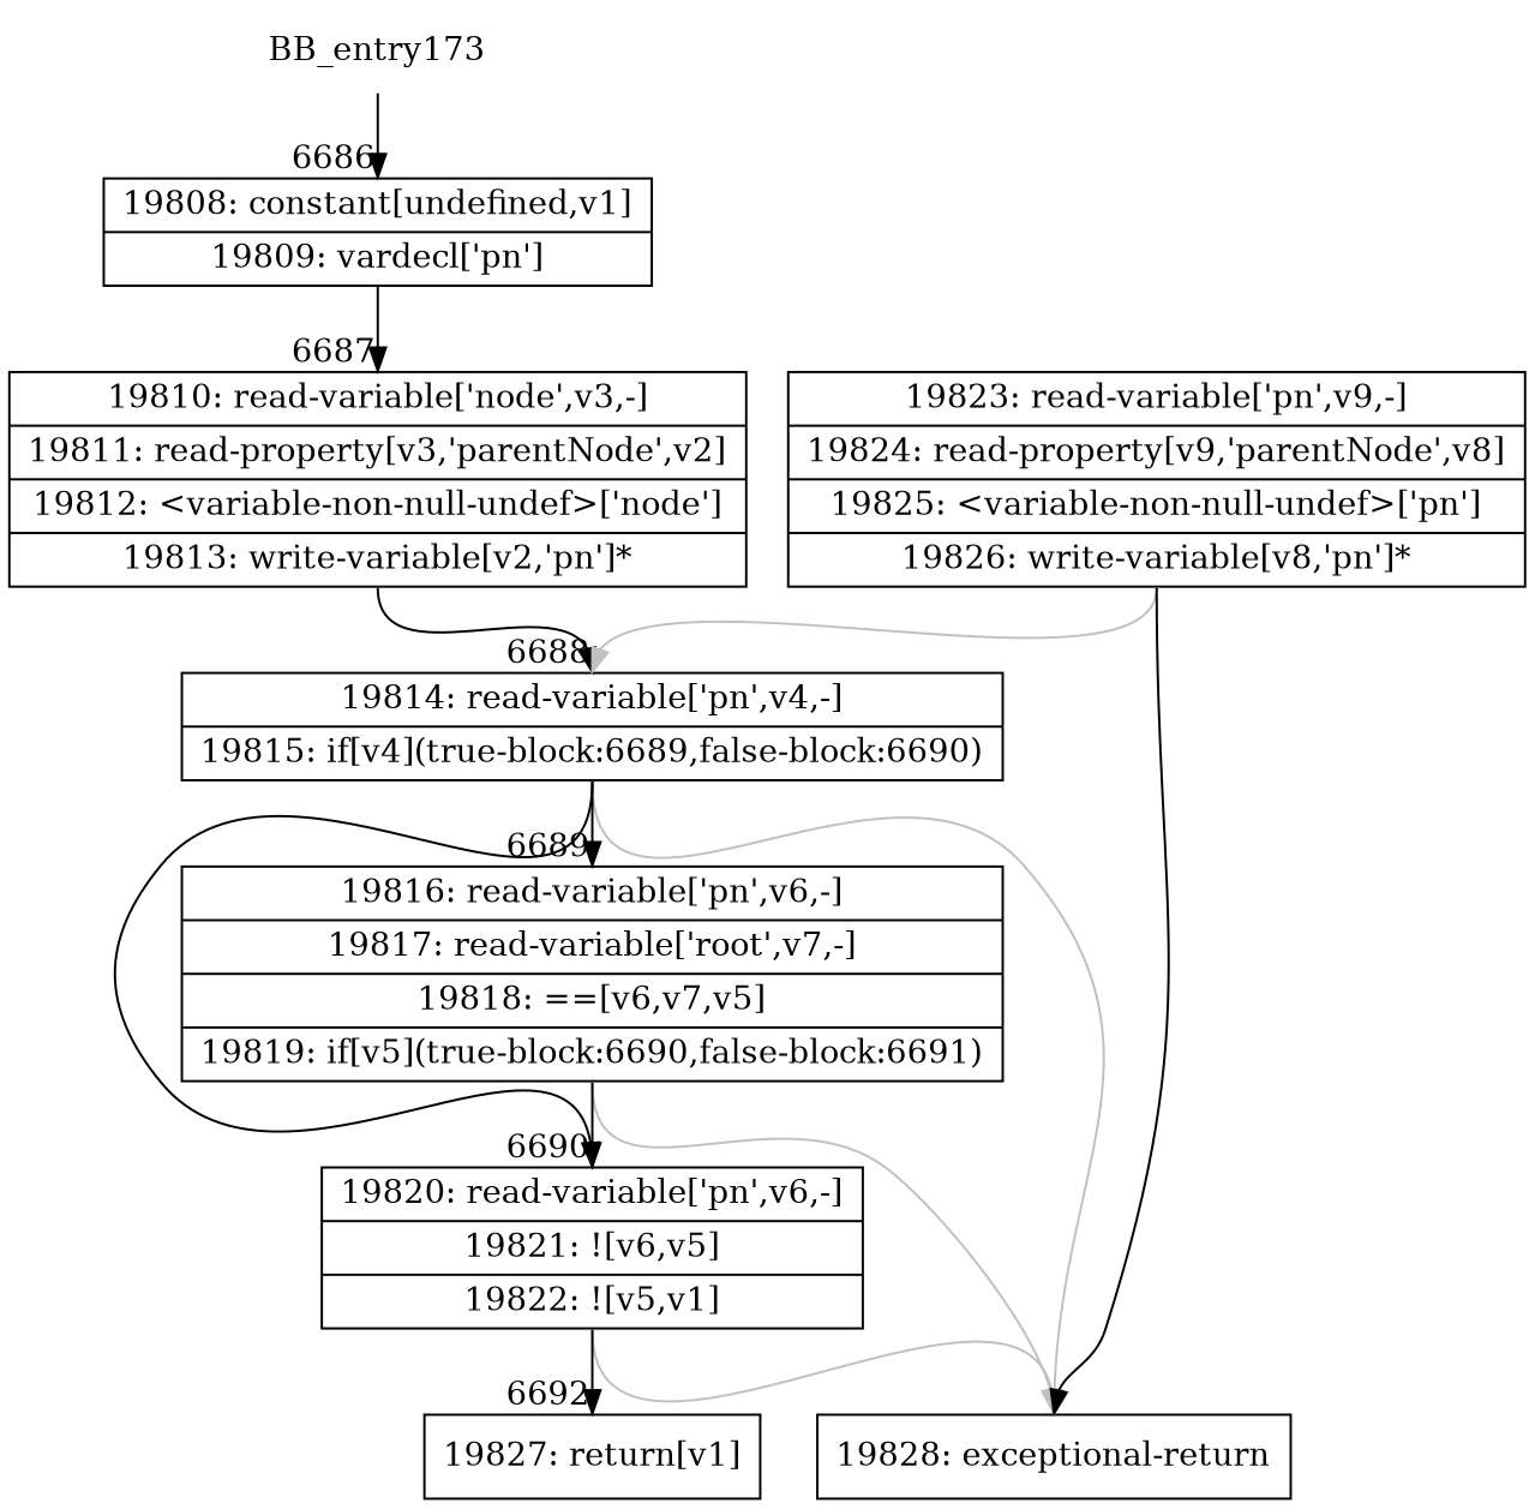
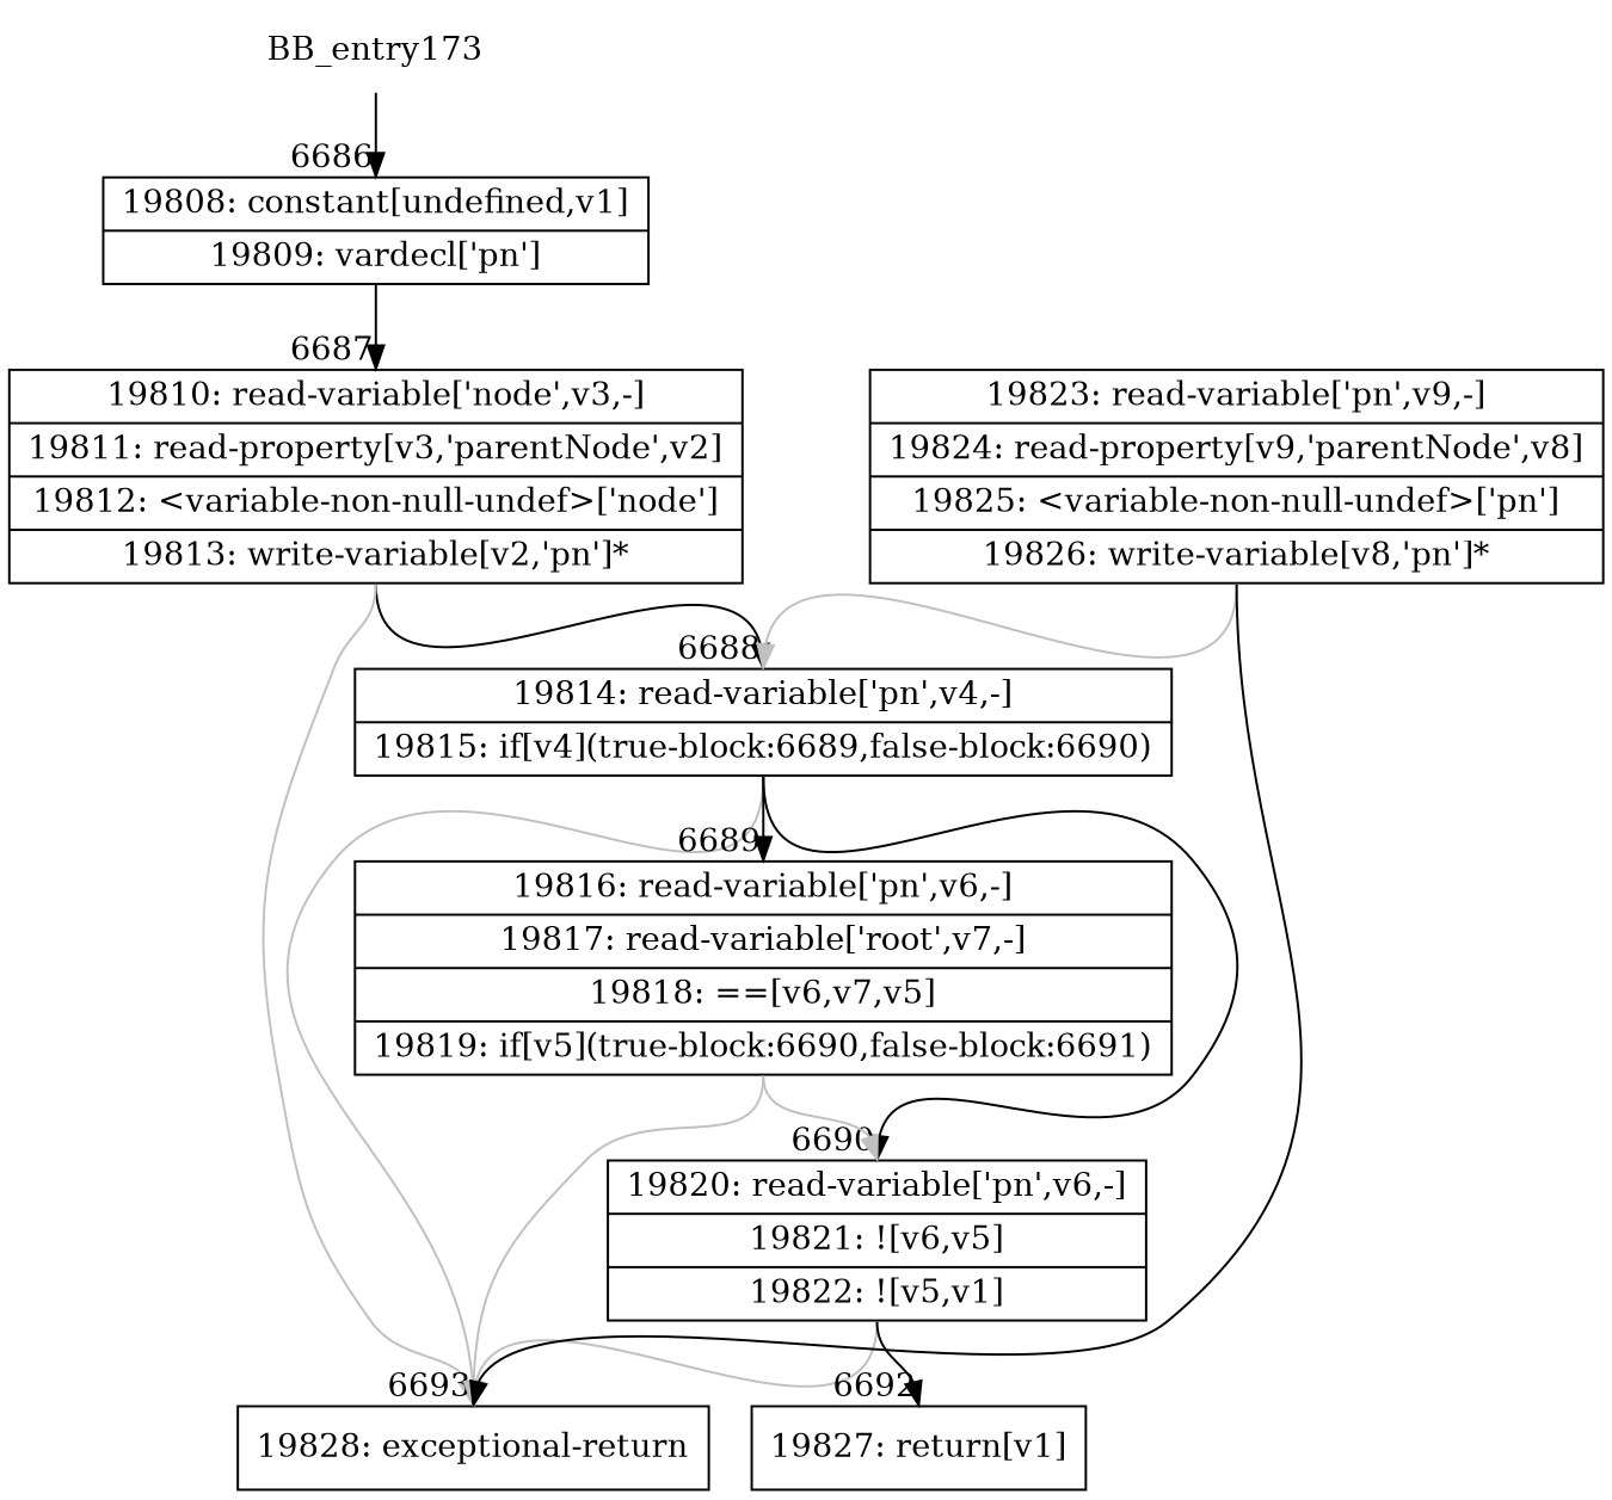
  digraph {
    rankdir=TD
    node [shape=record]
    edge [headport=n tailport=s]
    n1 [label=BB_entry173 shape=none]
    n2 [label="{19808: constant[undefined,v1]|19809: vardecl['pn']}"]
    n3 [label="{19810: read-variable['node',v3,-]|19811: read-property[v3,'parentNode',v2]|19812: \<variable-non-null-undef\>['node']|19813: write-variable[v2,'pn']*}"]
    n4 [label="{19814: read-variable['pn',v4,-]|19815: if[v4](true-block:6689,false-block:6690)}"]
    n5 [label="{19828: exceptional-return}"]
    n6 [label="{19816: read-variable['pn',v6,-]|19817: read-variable['root',v7,-]|19818: ==[v6,v7,v5]|19819: if[v5](true-block:6690,false-block:6691)}"]
    n7 [label="{19820: read-variable['pn',v6,-]|19821: ![v6,v5]|19822: ![v5,v1]}"]
    n8 [label="{19827: return[v1]}"]
    n9 [label="{19823: read-variable['pn',v9,-]|19824: read-property[v9,'parentNode',v8]|19825: \<variable-non-null-undef\>['pn']|19826: write-variable[v8,'pn']*}"]
    n1 -> n2 [headlabel="    6686"]
    n2 -> n3 [headlabel="      6687"]
    n3 -> n4 [headlabel="      6688"]
+   n3 -> n5 [color=gray headlabel="      6693"]
    n4 -> n5 [color=gray]
    n4 -> n6 [headlabel="      6689"]
    n4 -> n7 [headlabel="      6690"]
    n6 -> n5 [color=gray]
-   n6 -> n7
+   n6 -> n7 [color=gray]
    n7 -> n5 [color=gray]
    n7 -> n8 [headlabel="      6692"]
    n9 -> n4 [color=gray]
    n9 -> n5 [color=black]
  }
